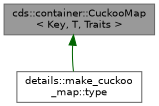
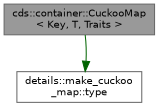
  digraph {
    node [color=gray40 fontname=Helvetica fontsize=10 shape=box style=filled]
    n1 [fillcolor=grey60 fontcolor=black height=0.2 label="cds::container::CuckooMap\l\< Key, T, Traits \>" width=0.4]
    n2 [fillcolor=white height=0.2 label="details::make_cuckoo\l_map::type" width=0.4]
-   n1 -> n2 [color=darkgreen dir=back fontname=Helvetica fontsize=10 labelfontname=Helvetica labelfontsize=10 style=solid]
+   n2 -> n1 [color=darkgreen dir=back fontname=Helvetica fontsize=10 labelfontname=Helvetica labelfontsize=10 style=solid]
  }
